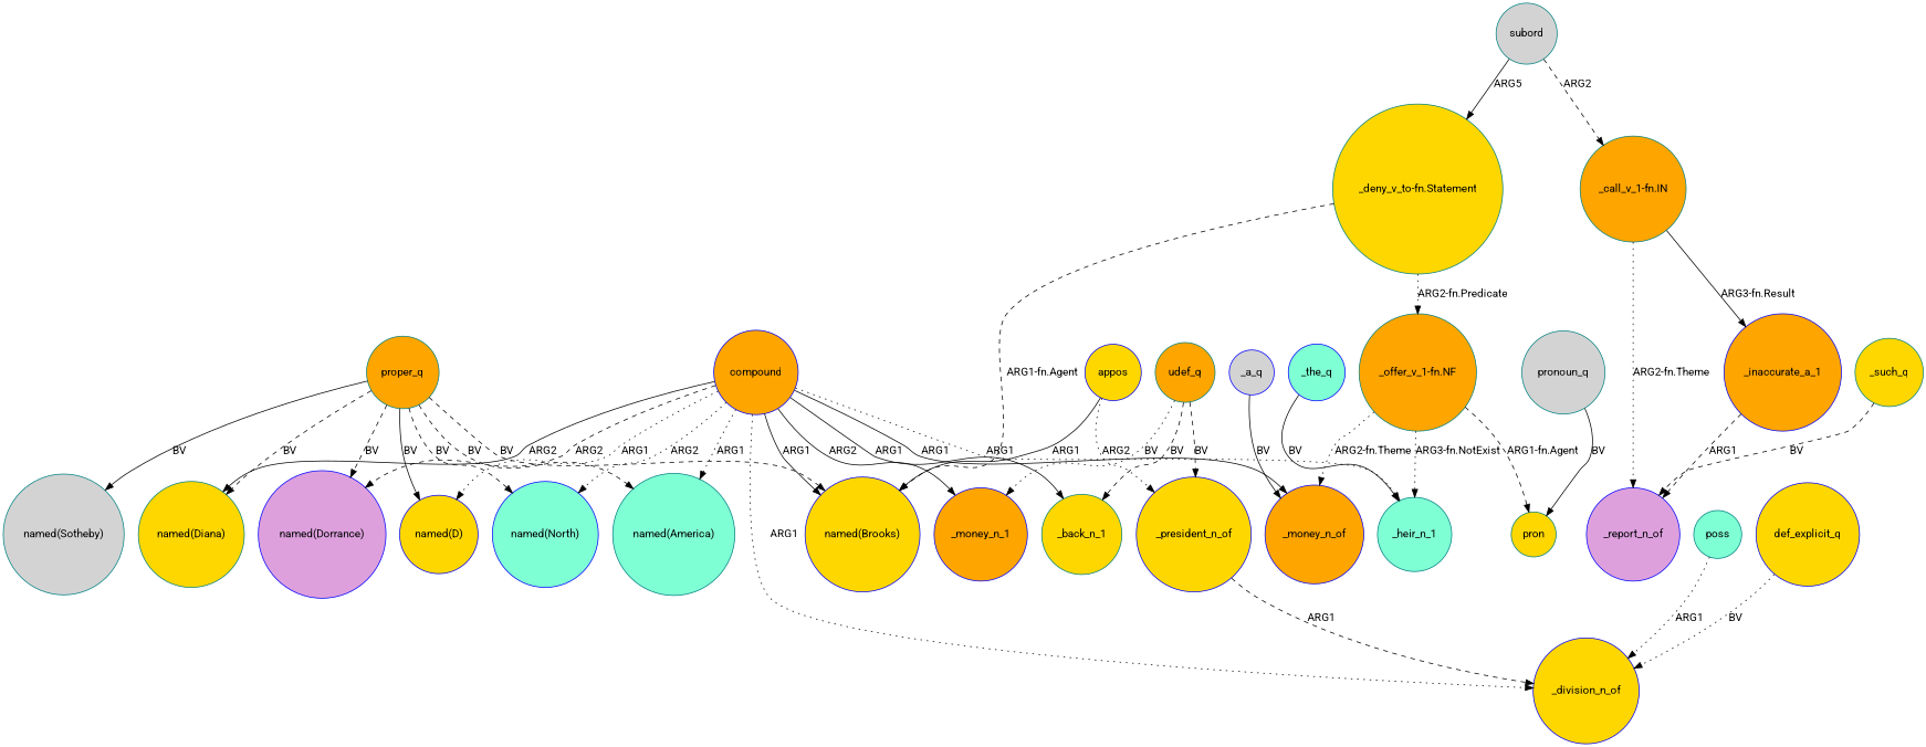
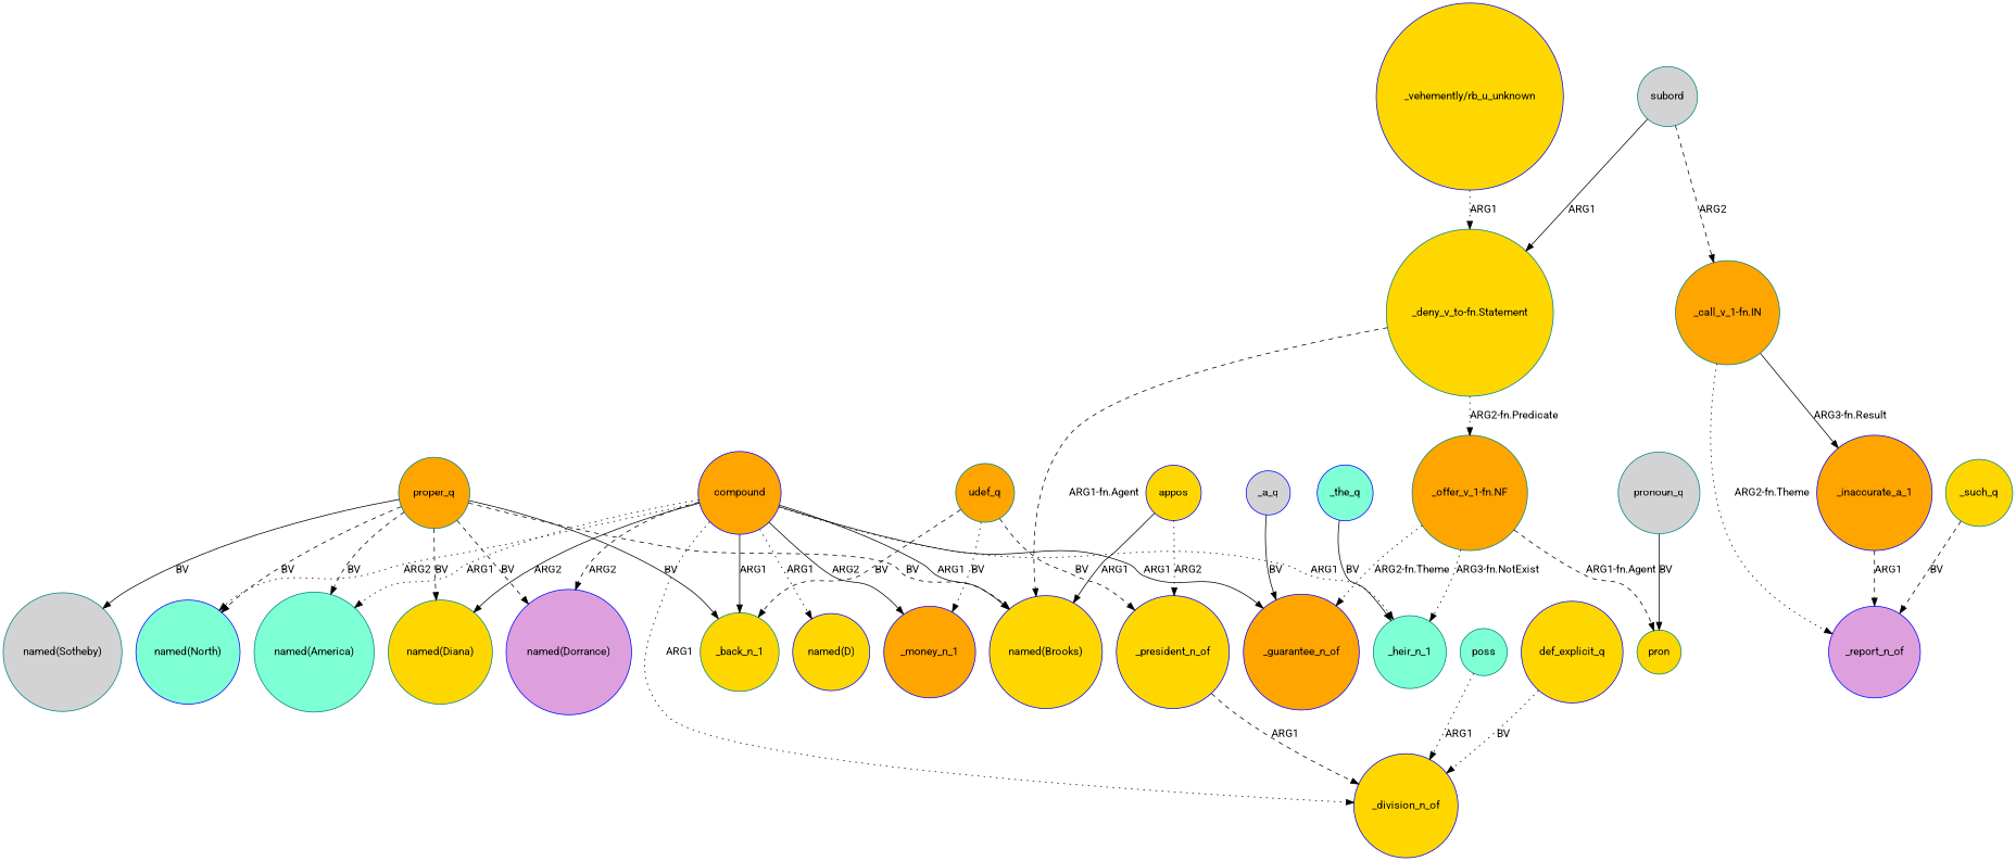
  digraph {
    fontname=Roboto
    node [color=blue fillcolor=gold fontname=Roboto shape=circle style=filled]
    edge [fontname=Roboto style=dotted]
    compound [fillcolor=orange]
    "named(North)" [fillcolor=aquamarine]
    _money_n_1 [fillcolor=orange]
-   _guarantee_n_of [fillcolor=orange label=_money_n_of]
+   _guarantee_n_of [fillcolor=orange]
    _back_n_1 [color=teal]
    _heir_n_1 [color=teal fillcolor=aquamarine]
    "named(Brooks)"
    "named(America)" [color=teal fillcolor=aquamarine]
    _division_n_of
    "named(Dorrance)" [fillcolor=plum]
    "named(Diana)" [color=teal]
    "named(D)"
    udef_q [color=teal fillcolor=orange]
    _president_n_of
    proper_q [color=teal fillcolor=orange]
    "named(Sotheby)" [color=teal fillcolor=lightgrey]
    subord [color=teal fillcolor=lightgrey]
    "_deny_v_to-fn.Statement" [color=teal]
    "_call_v_1-fn.IN" [color=teal fillcolor=orange]
    "_offer_v_1-fn.NF" [color=teal fillcolor=orange]
    _report_n_of [fillcolor=plum]
    _inaccurate_a_1 [fillcolor=orange]
    pron [color=teal]
    _a_q [fillcolor=lightgrey]
    _such_q [color=teal]
+   "_vehemently/rb_u_unknown"
    poss [color=teal fillcolor=aquamarine]
    def_explicit_q
    appos
    pronoun_q [color=teal fillcolor=lightgrey]
    _the_q [fillcolor=aquamarine]
    compound -> "named(North)" [label=ARG2]
    compound -> _money_n_1 [label=ARG2 style=solid]
    compound -> _guarantee_n_of [label=ARG1 style=solid]
    compound -> _back_n_1 [label=ARG1 style=solid]
    compound -> _heir_n_1 [label=ARG1]
    compound -> "named(Brooks)" [label=ARG1 style=solid]
    compound -> "named(America)" [label=ARG1]
    compound -> _division_n_of [label=ARG1]
    compound -> "named(Dorrance)" [label=ARG2 style=dashed]
    compound -> "named(Diana)" [label=ARG2 style=solid]
    compound -> "named(D)" [label=ARG1]
    udef_q -> _money_n_1 [label=BV]
    udef_q -> _back_n_1 [label=BV style=dashed]
    udef_q -> _president_n_of [label=BV style=dashed]
    _president_n_of -> _division_n_of [label=ARG1 style=dashed]
    proper_q -> "named(North)" [label=BV style=dashed]
    proper_q -> "named(Brooks)" [label=BV style=dashed]
    proper_q -> "named(America)" [label=BV style=dashed]
    proper_q -> "named(Dorrance)" [label=BV style=dashed]
    proper_q -> "named(Diana)" [label=BV style=dashed]
-   proper_q -> "named(D)" [label=BV style=solid]
+   proper_q -> _back_n_1 [label=BV style=solid]
    proper_q -> "named(Sotheby)" [label=BV style=solid]
-   subord -> "_deny_v_to-fn.Statement" [label=ARG5 style=solid]
+   subord -> "_deny_v_to-fn.Statement" [label=ARG1 style=solid]
    subord -> "_call_v_1-fn.IN" [label=ARG2 style=dashed]
    "_deny_v_to-fn.Statement" -> "named(Brooks)" [label="ARG1-fn.Agent" style=dashed]
    "_deny_v_to-fn.Statement" -> "_offer_v_1-fn.NF" [label="ARG2-fn.Predicate"]
    "_call_v_1-fn.IN" -> _report_n_of [label="ARG2-fn.Theme"]
    "_call_v_1-fn.IN" -> _inaccurate_a_1 [label="ARG3-fn.Result" style=solid]
    "_offer_v_1-fn.NF" -> _guarantee_n_of [label="ARG2-fn.Theme"]
    "_offer_v_1-fn.NF" -> _heir_n_1 [label="ARG3-fn.NotExist"]
    "_offer_v_1-fn.NF" -> pron [label="ARG1-fn.Agent" style=dashed]
    _inaccurate_a_1 -> _report_n_of [label=ARG1 style=dashed]
    _a_q -> _guarantee_n_of [label=BV style=solid]
    _such_q -> _report_n_of [label=BV style=dashed]
+   "_vehemently/rb_u_unknown" -> "_deny_v_to-fn.Statement" [label=ARG1]
    poss -> _division_n_of [label=ARG1]
    def_explicit_q -> _division_n_of [label=BV]
    appos -> "named(Brooks)" [label=ARG1 style=solid]
    appos -> _president_n_of [label=ARG2]
    pronoun_q -> pron [label=BV style=solid]
    _the_q -> _heir_n_1 [label=BV style=solid]
  }
